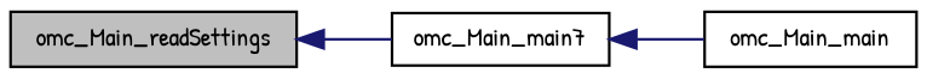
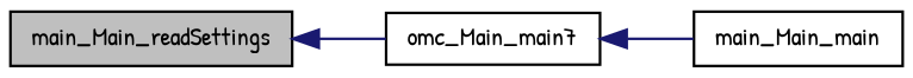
  digraph {
    fontname="Patrick Hand"
    rankdir=LR
    node [color=black fillcolor=white fontname="Patrick Hand" fontsize=10 shape=record style=filled]
    edge [color=midnightblue dir=back fontname="Patrick Hand" fontsize=10 labelfontname=Helvetica labelfontsize=10 style=solid]
-   n1 [fillcolor=grey75 fontcolor=black height=0.2 label=omc_Main_readSettings width=0.4]
+   n1 [fillcolor=grey75 fontcolor=black height=0.2 label=main_Main_readSettings width=0.4]
    n2 [height=0.2 label=omc_Main_main7 width=0.4]
-   n3 [height=0.2 label=omc_Main_main width=0.4]
+   n3 [height=0.2 label=main_Main_main width=0.4]
    n1 -> n2
    n2 -> n3
  }
